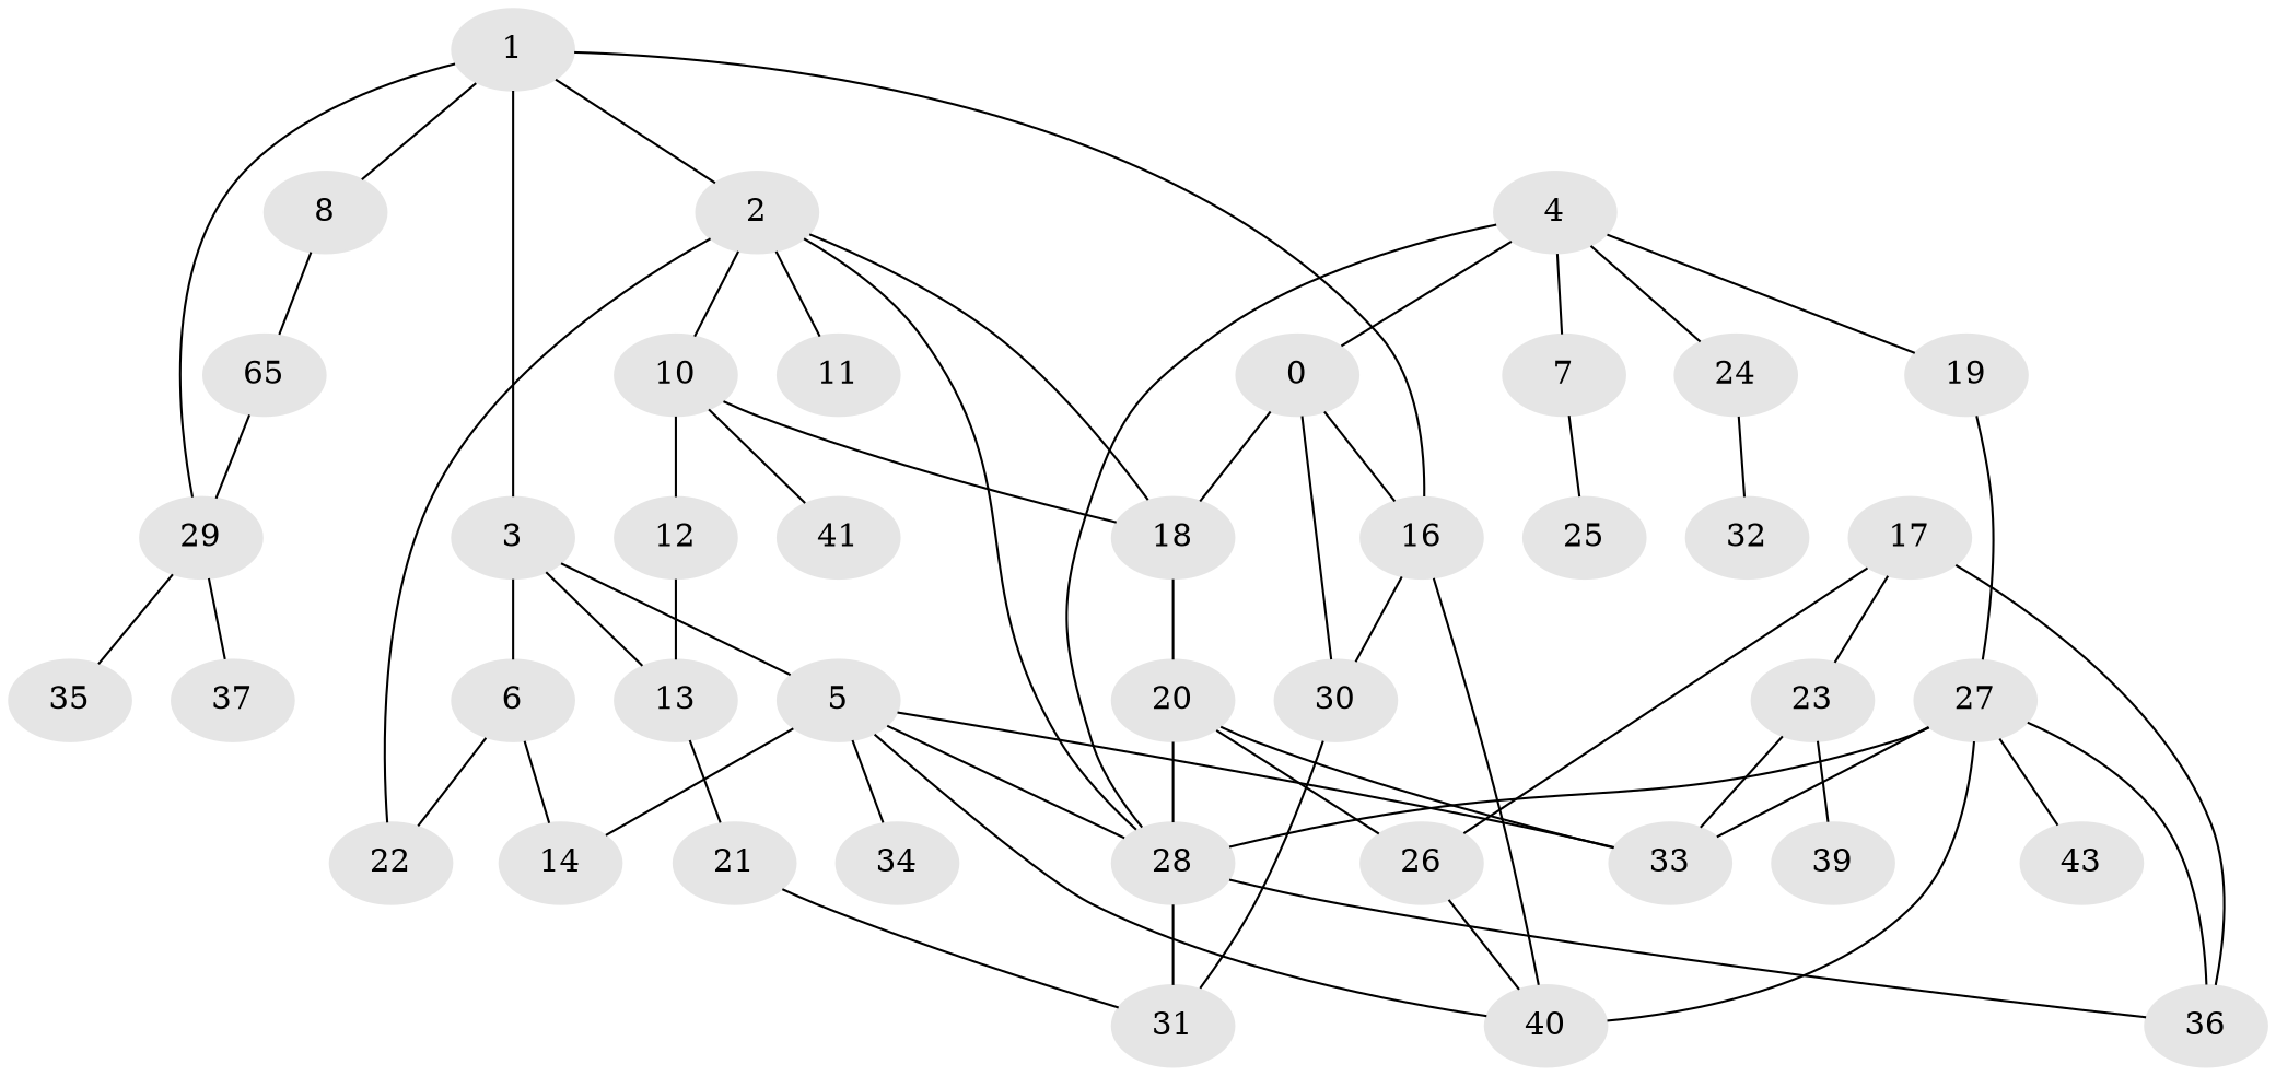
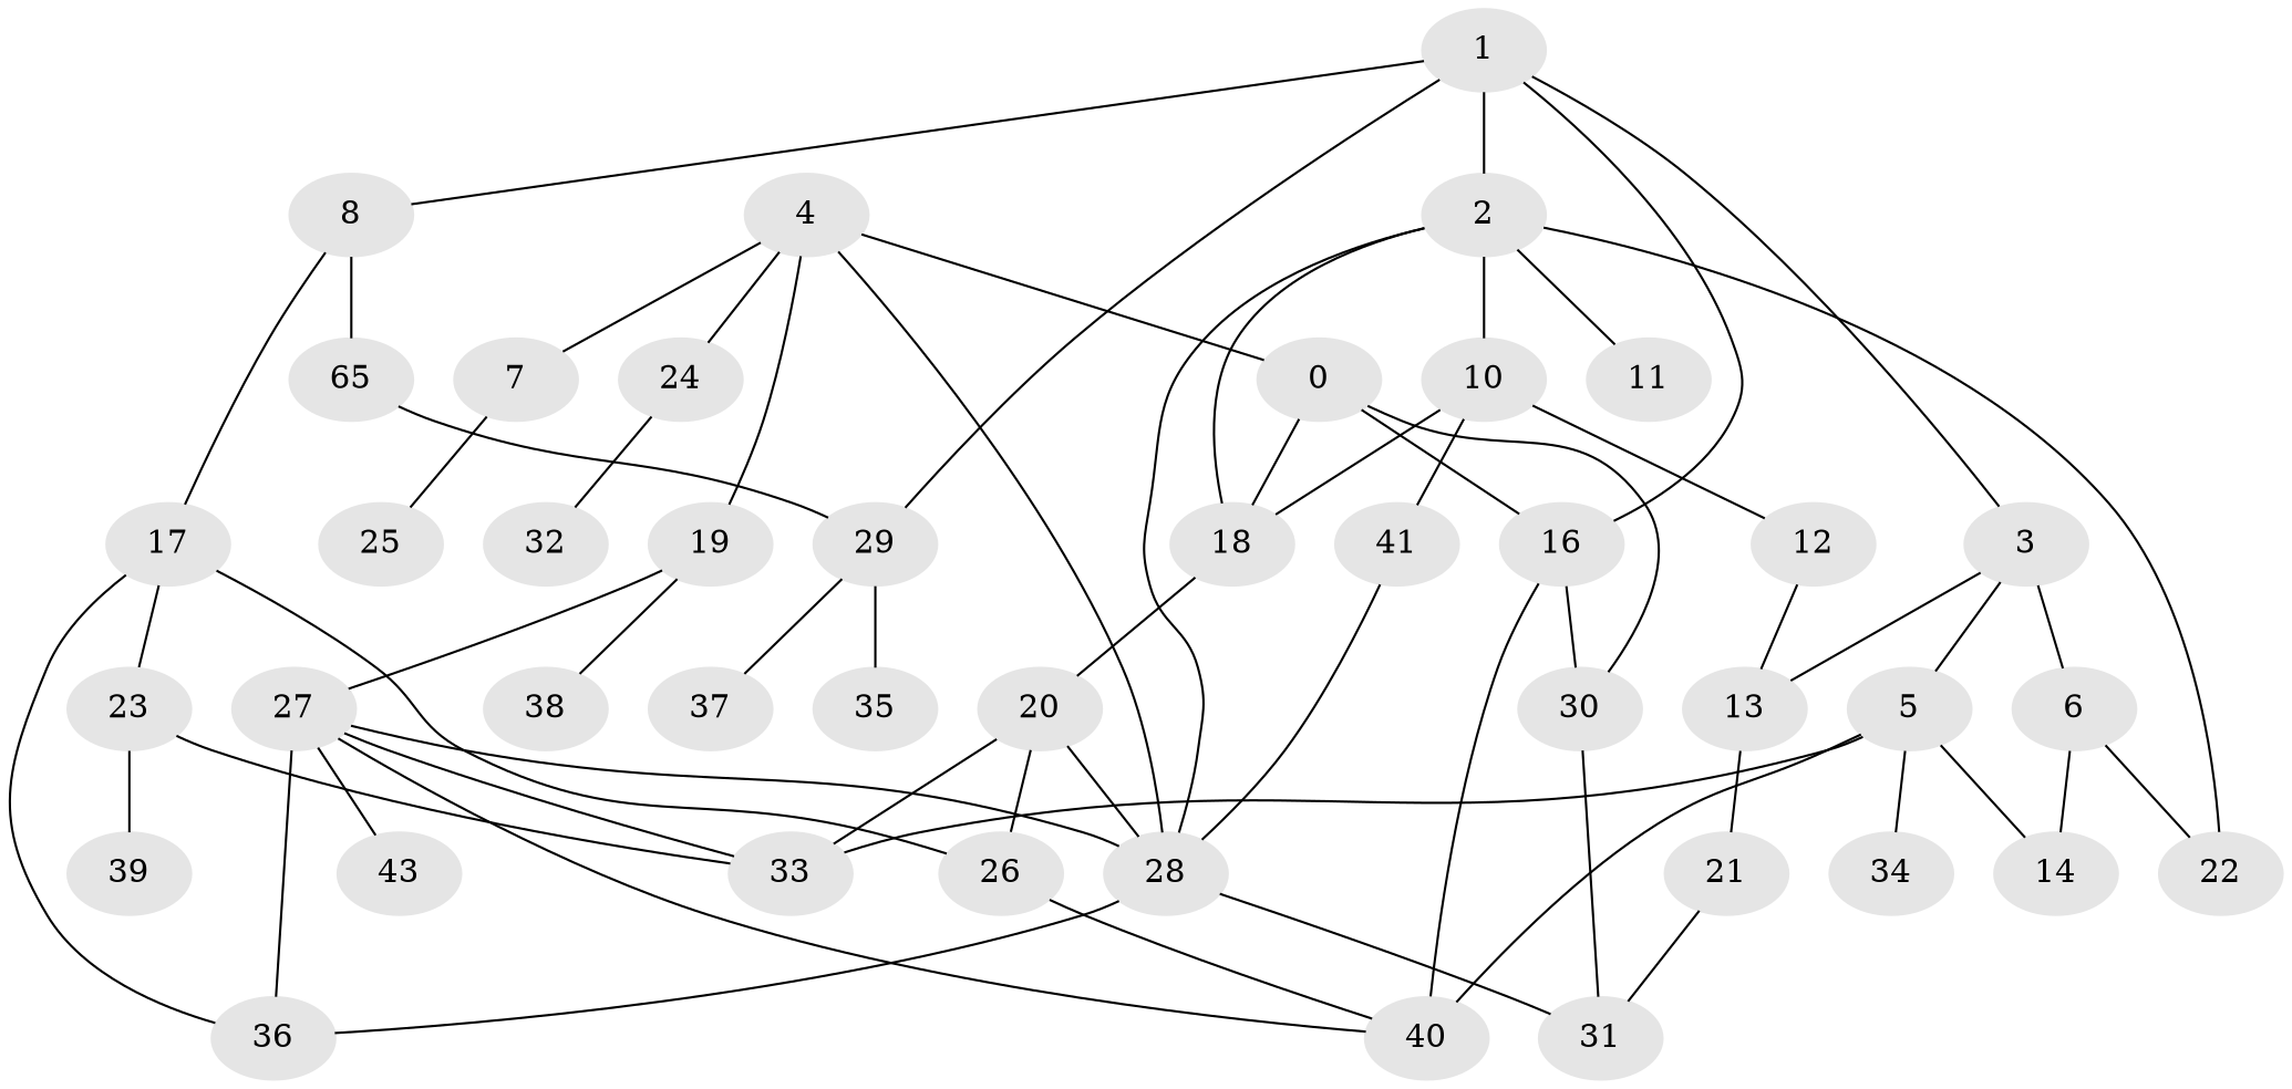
  graph {
    node [color=gray90 style=filled]
    edge [weight=1.0]
    1
    2
    3
    8
    16
    29
    10
    11
    18
    22
    28
    5
    6
    13
    4
    7
    n17 [label=0]
    19
    24
    n20 [label=65]
    17
    40
    30
    35
    37
    12
    41
    20
    36
    31
    14
    33
    34
    21
    25
    27
+   38
    32
    23
    26
    39
    43
    1 -- 2
    1 -- 3
    1 -- 8
    1 -- 16
    1 -- 29
    2 -- 10
    2 -- 11
    2 -- 18
    2 -- 22
    2 -- 28
    3 -- 5
    3 -- 6 [weight=3.0]
    3 -- 13
    8 -- n20
+   8 -- 17
    16 -- 40 [weight=2.0]
    16 -- 30
    29 -- 35
    29 -- 37
    10 -- 18
    10 -- 12
    10 -- 41
    18 -- 20
    28 -- 36
    28 -- 31
-   5 -- 28
+   41 -- 28
    5 -- 40
    5 -- 14
    5 -- 33
    5 -- 34
    6 -- 22
    6 -- 14
    13 -- 21
    4 -- 28
    4 -- 7
    4 -- n17 [weight=2.0]
    4 -- 19
    4 -- 24
    7 -- 25
    n17 -- 16
    n17 -- 18 [weight=2.0]
    n17 -- 30 [weight=2.0]
    19 -- 27
+   19 -- 38
    24 -- 32
    n20 -- 29
    17 -- 36
    17 -- 23
    17 -- 26
    30 -- 31 [weight=2.0]
    12 -- 13
    20 -- 28
    20 -- 33
    20 -- 26
    21 -- 31 [weight=2.0]
    27 -- 28 [weight=2.0]
    27 -- 40
    27 -- 36
    27 -- 33
    27 -- 43
    23 -- 33
    23 -- 39
    26 -- 40
  }
